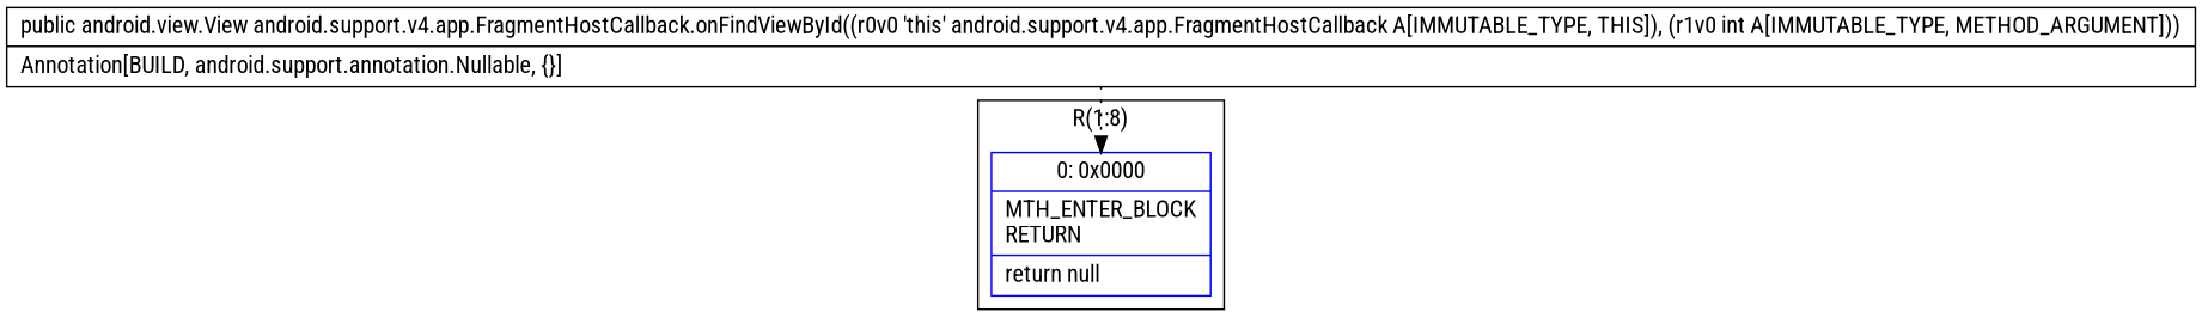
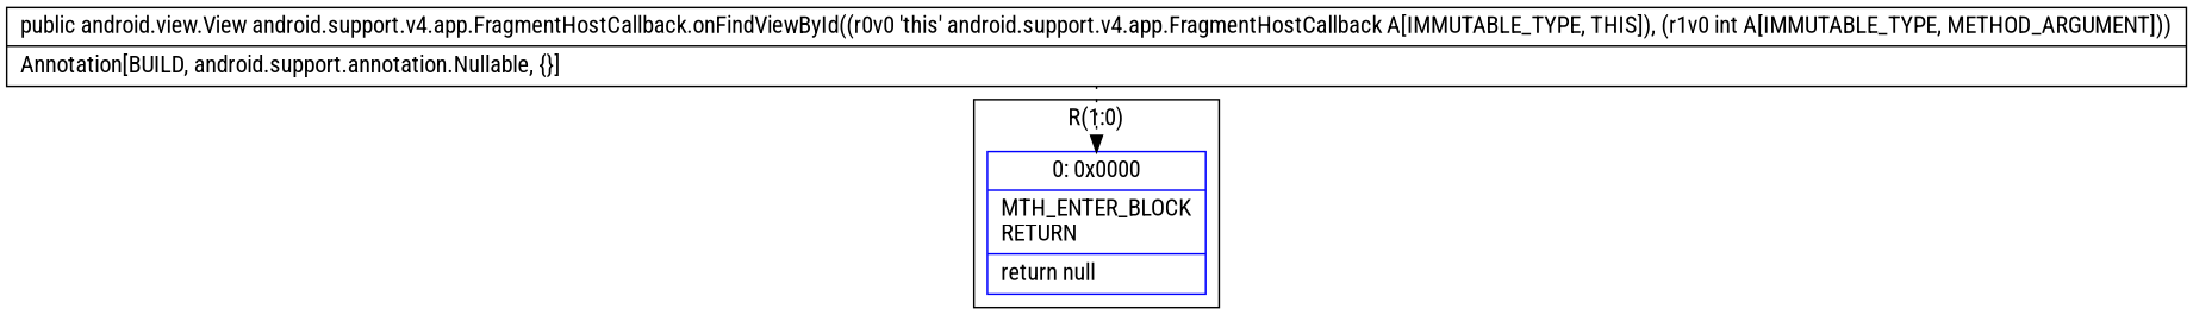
  digraph {
    fontname="Roboto Condensed"
    node [shape=record fontname="Roboto Condensed"]
    n1 [color=blue label="{0\:\ 0x0000|MTH_ENTER_BLOCK\lRETURN\l|return null\l}"]
    n2 [label="{public android.view.View android.support.v4.app.FragmentHostCallback.onFindViewById((r0v0 'this' android.support.v4.app.FragmentHostCallback A[IMMUTABLE_TYPE, THIS]), (r1v0 int A[IMMUTABLE_TYPE, METHOD_ARGUMENT]))  | Annotation[BUILD, android.support.annotation.Nullable, \{\}]\l}"]
    subgraph cluster_1 {
-     label="R(1:8)"
+     label="R(1:0)"
      n1
    }
    n2 -> n1 [style=dotted fontname="Roboto Condensed"]
  }
